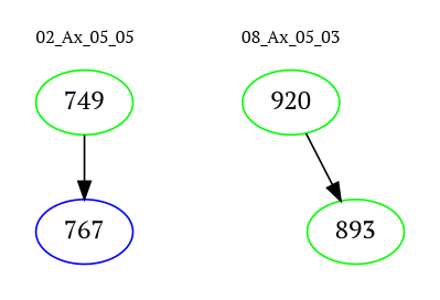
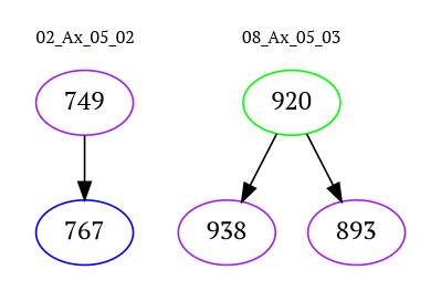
  digraph {
    fontname="PT Serif"
    node [color=green fontname="PT Serif"]
    edge [color=black fontname="PT Serif"]
-   n1 [label=749]
+   n1 [color=purple label=749]
    n2 [color=blue label=767]
    n3 [label=920]
-   n5 [label=893]
+   n4 [color=purple label=938]
+   n5 [color=purple label=893]
    subgraph cluster_1 {
      color=white
      fontsize=10
-     label="02_Ax_05_05"
+     label="02_Ax_05_02"
      n1
      n2
    }
    subgraph cluster_2 {
      color=white
      fontsize=10
      label="08_Ax_05_03"
      n3
+     n4
      n5
    }
    n1 -> n2
+   n3 -> n4
    n3 -> n5
  }
